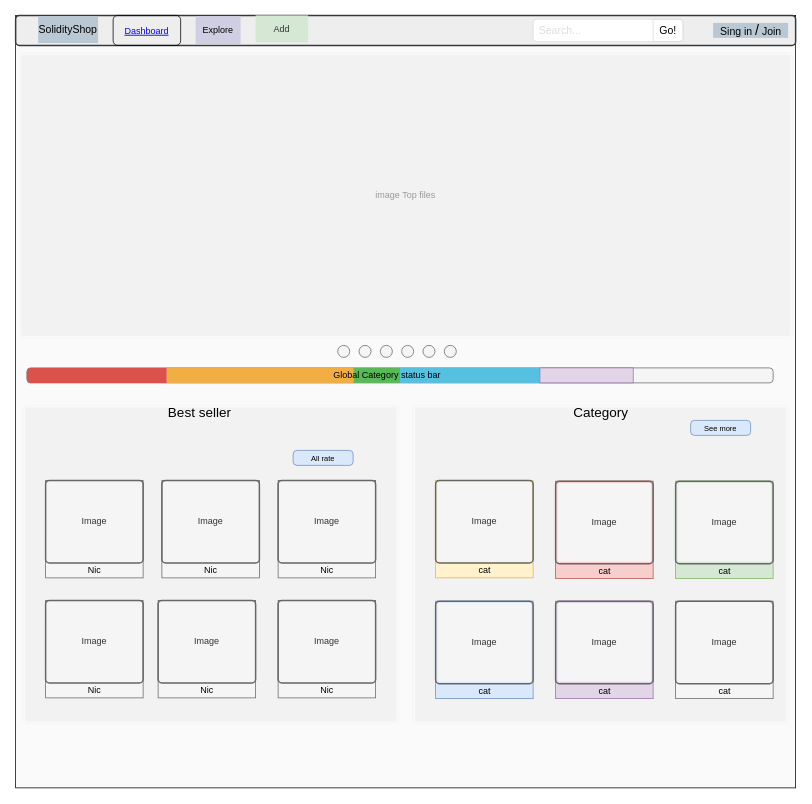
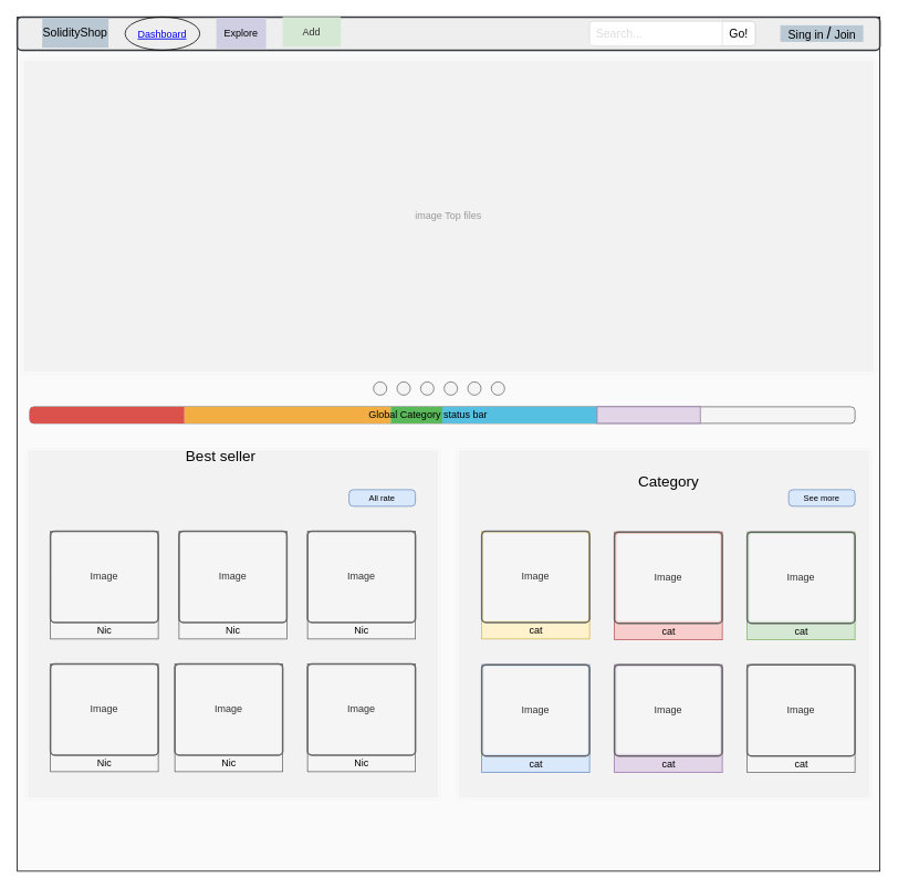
  <mxCell id="0" style=";html=1;" />
  <mxCell id="1" style=";html=1;" parent="0" />
  <mxCell id="2" value="" style="rounded=0;whiteSpace=wrap;html=1;fillColor=#FAFAFA;" vertex="1" parent="1"><mxGeometry x="20" y="20" width="1040" height="1030" as="geometry" /></mxCell>
  <mxCell id="3" value="" style="group" vertex="1" connectable="0" parent="1"><mxGeometry x="20" y="20" width="1040" height="1030" as="geometry" /></mxCell>
  <mxCell id="4" value="" style="html=1;shadow=0;dashed=0;shape=mxgraph.bootstrap.rrect;strokeColor=#36393d;rSize=5;fillColor=#eeeeee;strokeWidth=2;" vertex="1" parent="3"><mxGeometry width="1040" height="40" as="geometry" /></mxCell>
  <mxCell id="5" value="Add" style="rounded=0;whiteSpace=wrap;html=1;strokeColor=none;fillColor=#d5e8d4;fontColor=#333333;" vertex="1" parent="4"><mxGeometry x="320" width="70" height="36" as="geometry" /></mxCell>
  <mxCell id="6" value="SolidityShop" style="html=1;shadow=0;dashed=0;shape=mxgraph.bootstrap.rect;fontSize=14;whiteSpace=wrap;resizeHeight=1;fillColor=#bac8d3;strokeColor=none;" vertex="1" parent="4"><mxGeometry width="80" height="36" relative="1" as="geometry"><mxPoint x="30" y="1" as="offset" /></mxGeometry></mxCell>
  <mxCell id="7" value="Explore" style="html=1;shadow=0;dashed=0;shape=mxgraph.bootstrap.rect;strokeColor=none;fillColor=#d0cee2;whiteSpace=wrap;resizeHeight=1;perimeterSpacing=0;" vertex="1" parent="4"><mxGeometry width="60" height="37" relative="1" as="geometry"><mxPoint x="240" y="1" as="offset" /></mxGeometry></mxCell>
  <mxCell id="8" value="Search..." style="html=1;shadow=0;dashed=0;shape=mxgraph.bootstrap.rrect;rSize=5;strokeColor=#dddddd;align=left;spacingLeft=6;fontSize=14;fontColor=#dddddd;whiteSpace=wrap;" vertex="1" parent="4"><mxGeometry x="690" y="5" width="200" height="30" as="geometry" /></mxCell>
  <mxCell id="9" value="Go!" style="html=1;shadow=0;dashed=0;shape=mxgraph.bootstrap.rightButton;rSize=5;strokeColor=#dddddd;fillColor=none;fontSize=14;whiteSpace=wrap;resizeHeight=1;" vertex="1" parent="8"><mxGeometry x="1" width="40" height="30" relative="1" as="geometry"><mxPoint x="-40" as="offset" /></mxGeometry></mxCell>
- <mxCell id="10" value="&lt;font style=&quot;font-size: 14px&quot;&gt;Sing in&amp;nbsp;&lt;/font&gt;&lt;font style=&quot;font-size: 19px&quot;&gt;/&lt;/font&gt;&lt;font style=&quot;font-size: 14px&quot;&gt;&amp;nbsp;Join&lt;/font&gt;" style="text;html=1;align=center;verticalAlign=middle;resizable=0;points=[];;autosize=1;fillColor=#bac8d3;strokeColor=none;" vertex="1" parent="4"><mxGeometry x="930" y="10" width="100" height="20" as="geometry" /></mxCell>
- <mxCell id="11" value="Dashboard" style="fontColor=#0000EE;fontStyle=4;rounded=1;overflow=hidden;spacing=10;strokeColor=#000000;fillColor=none;" vertex="1" parent="4"><mxGeometry x="130" width="90" height="40" as="geometry" /></mxCell>
+ <mxCell id="10" value="&lt;font style=&quot;font-size: 14px&quot;&gt;Sing in&amp;nbsp;&lt;/font&gt;&lt;font style=&quot;font-size: 19px&quot;&gt;/&lt;/font&gt;&lt;font style=&quot;font-size: 14px&quot;&gt;&amp;nbsp;Join&lt;/font&gt;" style="text;html=1;align=center;verticalAlign=middle;resizable=0;points=[];;autosize=1;fillColor=#bac8d3;strokeColor=none;" vertex="1" parent="4"><mxGeometry x="920" y="10" width="100" height="20" as="geometry" /></mxCell>
+ <mxCell id="11" value="Dashboard" style="ellipse;fontColor=#0000EE;fontStyle=4;overflow=hidden;spacing=10;strokeColor=#000000;fillColor=none;" vertex="1" parent="4"><mxGeometry x="130" width="90" height="40" as="geometry" /></mxCell>
  <mxCell id="12" value="" style="group;strokeColor=none;" vertex="1" connectable="0" parent="3"><mxGeometry x="420" y="436" width="180" height="24" as="geometry" /></mxCell>
  <mxCell id="13" value="" style="ellipse;whiteSpace=wrap;html=1;aspect=fixed;fillColor=#f5f5f5;strokeColor=#666666;fontColor=#333333;" vertex="1" parent="12"><mxGeometry x="9.474" y="4" width="16" height="16" as="geometry" /></mxCell>
  <mxCell id="14" value="" style="rounded=0;whiteSpace=wrap;html=1;fillColor=none;strokeColor=none;" vertex="1" parent="12"><mxGeometry width="180" height="24" as="geometry" /></mxCell>
  <mxCell id="15" value="" style="ellipse;whiteSpace=wrap;html=1;aspect=fixed;fillColor=#f5f5f5;strokeColor=#666666;fontColor=#333333;" vertex="1" parent="12"><mxGeometry x="37.895" y="4" width="16" height="16" as="geometry" /></mxCell>
  <mxCell id="16" value="" style="ellipse;whiteSpace=wrap;html=1;aspect=fixed;fillColor=#f5f5f5;strokeColor=#666666;fontColor=#333333;" vertex="1" parent="12"><mxGeometry x="66.316" y="4" width="16" height="16" as="geometry" /></mxCell>
  <mxCell id="17" value="" style="ellipse;whiteSpace=wrap;html=1;aspect=fixed;fillColor=#f5f5f5;strokeColor=#666666;fontColor=#333333;" vertex="1" parent="12"><mxGeometry x="94.737" y="4" width="16" height="16" as="geometry" /></mxCell>
  <mxCell id="18" value="" style="ellipse;whiteSpace=wrap;html=1;aspect=fixed;fillColor=#f5f5f5;strokeColor=#666666;fontColor=#333333;" vertex="1" parent="12"><mxGeometry x="123.158" y="4" width="16" height="16" as="geometry" /></mxCell>
  <mxCell id="19" value="" style="ellipse;whiteSpace=wrap;html=1;aspect=fixed;fillColor=#f5f5f5;strokeColor=#666666;fontColor=#333333;" vertex="1" parent="12"><mxGeometry x="151.579" y="4" width="16" height="16" as="geometry" /></mxCell>
  <mxCell id="20" value="" style="group" vertex="1" connectable="0" parent="3"><mxGeometry width="1040" height="1030" as="geometry" /></mxCell>
  <mxCell id="21" value="image Top files" style="html=1;shadow=0;dashed=0;shape=mxgraph.bootstrap.image;align=center;rSize=5;strokeColor=#f6f6f6;fillColor=#F2F2F2;fontColor=#999999;strokeWidth=2;whiteSpace=wrap;" vertex="1" parent="20"><mxGeometry x="5" y="50" width="1030" height="380" as="geometry" /></mxCell>
  <mxCell id="22" value="" style="html=1;shadow=0;dashed=0;shape=mxgraph.bootstrap.image;align=center;rSize=5;strokeColor=#f6f6f6;fillColor=#F2F2F2;fontColor=#999999;strokeWidth=2;whiteSpace=wrap;" vertex="1" parent="1"><mxGeometry x="550" y="540" width="500" height="424" as="geometry" /></mxCell>
  <mxCell id="23" value="" style="html=1;shadow=0;dashed=0;shape=mxgraph.bootstrap.image;align=center;rSize=5;strokeColor=#f6f6f6;fillColor=#F2F2F2;fontColor=#999999;strokeWidth=2;whiteSpace=wrap;" vertex="1" parent="1"><mxGeometry x="30" y="540" width="500" height="424" as="geometry" /></mxCell>
- <mxCell id="24" value="&lt;font style=&quot;font-size: 18px&quot;&gt;Category&lt;/font&gt;" style="text;html=1;align=center;verticalAlign=middle;resizable=0;points=[];;autosize=1;" vertex="1" parent="1"><mxGeometry x="755" y="540" width="90" height="20" as="geometry" /></mxCell>
+ <mxCell id="24" value="&lt;font style=&quot;font-size: 18px&quot;&gt;Category&lt;/font&gt;" style="text;html=1;align=center;verticalAlign=middle;resizable=0;points=[];;autosize=1;" vertex="1" parent="1"><mxGeometry x="760" y="570" width="90" height="20" as="geometry" /></mxCell>
  <mxCell id="25" value="" style="group;fillColor=#f5f5f5;strokeColor=#666666;fontColor=#333333;" vertex="1" connectable="0" parent="1"><mxGeometry x="60" y="640" width="130" height="130" as="geometry" /></mxCell>
  <mxCell id="26" value="Image" style="html=1;shadow=0;dashed=0;shape=mxgraph.bootstrap.image;align=center;rSize=5;strokeColor=#666666;fillColor=#f5f5f5;fontColor=#333333;strokeWidth=2;whiteSpace=wrap;" vertex="1" parent="25"><mxGeometry width="130" height="110" as="geometry" /></mxCell>
  <mxCell id="27" value="Nic" style="text;html=1;align=center;verticalAlign=middle;resizable=0;points=[];;autosize=1;" vertex="1" parent="25"><mxGeometry x="50" y="110" width="30" height="20" as="geometry" /></mxCell>
  <mxCell id="28" value="" style="group;fillColor=#f8cecc;strokeColor=#b85450;" vertex="1" connectable="0" parent="1"><mxGeometry x="740" y="641" width="130" height="130" as="geometry" /></mxCell>
  <mxCell id="29" value="Image" style="html=1;shadow=0;dashed=0;shape=mxgraph.bootstrap.image;align=center;rSize=5;strokeColor=#666666;fillColor=#f5f5f5;fontColor=#333333;strokeWidth=2;whiteSpace=wrap;" vertex="1" parent="28"><mxGeometry width="130" height="110" as="geometry" /></mxCell>
  <mxCell id="30" value="cat" style="text;html=1;align=center;verticalAlign=middle;resizable=0;points=[];;autosize=1;" vertex="1" parent="28"><mxGeometry x="50" y="110" width="30" height="20" as="geometry" /></mxCell>
  <mxCell id="31" value="" style="group;fillColor=#dae8fc;strokeColor=#6c8ebf;" vertex="1" connectable="0" parent="1"><mxGeometry x="580" y="801" width="130" height="130" as="geometry" /></mxCell>
  <mxCell id="32" value="Image" style="html=1;shadow=0;dashed=0;shape=mxgraph.bootstrap.image;align=center;rSize=5;strokeColor=#666666;fillColor=#f5f5f5;fontColor=#333333;strokeWidth=2;whiteSpace=wrap;" vertex="1" parent="31"><mxGeometry width="130" height="110" as="geometry" /></mxCell>
  <mxCell id="33" value="cat" style="text;html=1;align=center;verticalAlign=middle;resizable=0;points=[];;autosize=1;" vertex="1" parent="31"><mxGeometry x="50" y="110" width="30" height="20" as="geometry" /></mxCell>
  <mxCell id="34" value="" style="group;fillColor=#d5e8d4;strokeColor=#82b366;" vertex="1" connectable="0" parent="1"><mxGeometry x="900" y="641" width="130" height="130" as="geometry" /></mxCell>
  <mxCell id="35" value="Image" style="html=1;shadow=0;dashed=0;shape=mxgraph.bootstrap.image;align=center;rSize=5;strokeColor=#666666;fillColor=#f5f5f5;fontColor=#333333;strokeWidth=2;whiteSpace=wrap;" vertex="1" parent="34"><mxGeometry width="130" height="110" as="geometry" /></mxCell>
  <mxCell id="36" value="cat" style="text;html=1;align=center;verticalAlign=middle;resizable=0;points=[];;autosize=1;" vertex="1" parent="34"><mxGeometry x="50" y="110" width="30" height="20" as="geometry" /></mxCell>
  <mxCell id="37" value="" style="group;fillColor=#e1d5e7;strokeColor=#9673a6;" vertex="1" connectable="0" parent="1"><mxGeometry x="740" y="801" width="130" height="130" as="geometry" /></mxCell>
  <mxCell id="38" value="Image" style="html=1;shadow=0;dashed=0;shape=mxgraph.bootstrap.image;align=center;rSize=5;strokeColor=#666666;fillColor=#f5f5f5;fontColor=#333333;strokeWidth=2;whiteSpace=wrap;" vertex="1" parent="37"><mxGeometry width="130" height="110" as="geometry" /></mxCell>
  <mxCell id="39" value="cat" style="text;html=1;align=center;verticalAlign=middle;resizable=0;points=[];;autosize=1;" vertex="1" parent="37"><mxGeometry x="50" y="110" width="30" height="20" as="geometry" /></mxCell>
  <mxCell id="40" value="" style="group;fillColor=#f5f5f5;strokeColor=#666666;fontColor=#333333;" vertex="1" connectable="0" parent="1"><mxGeometry x="900" y="801" width="130" height="130" as="geometry" /></mxCell>
  <mxCell id="41" value="Image" style="html=1;shadow=0;dashed=0;shape=mxgraph.bootstrap.image;align=center;rSize=5;strokeColor=#666666;fillColor=#f5f5f5;fontColor=#333333;strokeWidth=2;whiteSpace=wrap;" vertex="1" parent="40"><mxGeometry width="130" height="110" as="geometry" /></mxCell>
  <mxCell id="42" value="cat" style="text;html=1;align=center;verticalAlign=middle;resizable=0;points=[];;autosize=1;" vertex="1" parent="40"><mxGeometry x="50" y="110" width="30" height="20" as="geometry" /></mxCell>
- <mxCell id="43" value="See more" style="html=1;shadow=0;dashed=0;shape=mxgraph.bootstrap.rrect;rSize=5;fillColor=#dae8fc;align=center;strokeColor=#6c8ebf;fontSize=10;whiteSpace=wrap;" vertex="1" parent="1"><mxGeometry x="920" y="560" width="80" height="20" as="geometry" /></mxCell>
+ <mxCell id="43" value="See more" style="html=1;shadow=0;dashed=0;shape=mxgraph.bootstrap.rrect;rSize=5;fillColor=#dae8fc;align=center;strokeColor=#6c8ebf;fontSize=10;whiteSpace=wrap;" vertex="1" parent="1"><mxGeometry x="950" y="590" width="80" height="20" as="geometry" /></mxCell>
  <mxCell id="44" value="&lt;span style=&quot;font-size: 18px&quot;&gt;Best seller&lt;/span&gt;" style="text;html=1;align=center;verticalAlign=middle;resizable=0;points=[];;autosize=1;" vertex="1" parent="1"><mxGeometry x="215" y="540" width="100" height="20" as="geometry" /></mxCell>
  <mxCell id="45" value="" style="group;fillColor=#f5f5f5;strokeColor=#666666;fontColor=#333333;" vertex="1" connectable="0" parent="1"><mxGeometry x="215" y="640" width="130" height="130" as="geometry" /></mxCell>
  <mxCell id="46" value="Image" style="html=1;shadow=0;dashed=0;shape=mxgraph.bootstrap.image;align=center;rSize=5;strokeColor=#666666;fillColor=#f5f5f5;fontColor=#333333;strokeWidth=2;whiteSpace=wrap;" vertex="1" parent="45"><mxGeometry width="130" height="110" as="geometry" /></mxCell>
  <mxCell id="47" value="Nic" style="text;html=1;align=center;verticalAlign=middle;resizable=0;points=[];;autosize=1;" vertex="1" parent="45"><mxGeometry x="50" y="110" width="30" height="20" as="geometry" /></mxCell>
  <mxCell id="48" value="" style="group;fillColor=#f5f5f5;strokeColor=#666666;fontColor=#333333;" vertex="1" connectable="0" parent="1"><mxGeometry x="370" y="640" width="130" height="130" as="geometry" /></mxCell>
  <mxCell id="49" value="Image" style="html=1;shadow=0;dashed=0;shape=mxgraph.bootstrap.image;align=center;rSize=5;strokeColor=#666666;fillColor=#f5f5f5;fontColor=#333333;strokeWidth=2;whiteSpace=wrap;" vertex="1" parent="48"><mxGeometry width="130" height="110" as="geometry" /></mxCell>
  <mxCell id="50" value="Nic" style="text;html=1;align=center;verticalAlign=middle;resizable=0;points=[];;autosize=1;" vertex="1" parent="48"><mxGeometry x="50" y="110" width="30" height="20" as="geometry" /></mxCell>
  <mxCell id="51" value="" style="group;fillColor=#f5f5f5;strokeColor=#666666;fontColor=#333333;" vertex="1" connectable="0" parent="1"><mxGeometry x="60" y="800" width="130" height="130" as="geometry" /></mxCell>
  <mxCell id="52" value="Image" style="html=1;shadow=0;dashed=0;shape=mxgraph.bootstrap.image;align=center;rSize=5;strokeColor=#666666;fillColor=#f5f5f5;fontColor=#333333;strokeWidth=2;whiteSpace=wrap;" vertex="1" parent="51"><mxGeometry width="130" height="110" as="geometry" /></mxCell>
  <mxCell id="53" value="Nic" style="text;html=1;align=center;verticalAlign=middle;resizable=0;points=[];;autosize=1;" vertex="1" parent="51"><mxGeometry x="50" y="110" width="30" height="20" as="geometry" /></mxCell>
  <mxCell id="54" value="" style="group;fillColor=#f5f5f5;strokeColor=#666666;fontColor=#333333;" vertex="1" connectable="0" parent="1"><mxGeometry x="370" y="800" width="130" height="130" as="geometry" /></mxCell>
  <mxCell id="55" value="Image" style="html=1;shadow=0;dashed=0;shape=mxgraph.bootstrap.image;align=center;rSize=5;strokeColor=#666666;fillColor=#f5f5f5;fontColor=#333333;strokeWidth=2;whiteSpace=wrap;" vertex="1" parent="54"><mxGeometry width="130" height="110" as="geometry" /></mxCell>
  <mxCell id="56" value="Nic" style="text;html=1;align=center;verticalAlign=middle;resizable=0;points=[];;autosize=1;" vertex="1" parent="54"><mxGeometry x="50" y="110" width="30" height="20" as="geometry" /></mxCell>
  <mxCell id="57" value="" style="group;fillColor=#f5f5f5;strokeColor=#666666;fontColor=#333333;" vertex="1" connectable="0" parent="1"><mxGeometry x="210" y="800" width="130" height="130" as="geometry" /></mxCell>
  <mxCell id="58" value="Image" style="html=1;shadow=0;dashed=0;shape=mxgraph.bootstrap.image;align=center;rSize=5;strokeColor=#666666;fillColor=#f5f5f5;fontColor=#333333;strokeWidth=2;whiteSpace=wrap;" vertex="1" parent="57"><mxGeometry width="130" height="110" as="geometry" /></mxCell>
  <mxCell id="59" value="Nic" style="text;html=1;align=center;verticalAlign=middle;resizable=0;points=[];;autosize=1;" vertex="1" parent="57"><mxGeometry x="50" y="110" width="30" height="20" as="geometry" /></mxCell>
  <mxCell id="60" value="" style="group;fillColor=#fff2cc;strokeColor=#d6b656;" vertex="1" connectable="0" parent="1"><mxGeometry x="580" y="640" width="130" height="130" as="geometry" /></mxCell>
  <mxCell id="61" value="Image" style="html=1;shadow=0;dashed=0;shape=mxgraph.bootstrap.image;align=center;rSize=5;strokeColor=#666666;fillColor=#f5f5f5;fontColor=#333333;strokeWidth=2;whiteSpace=wrap;" vertex="1" parent="60"><mxGeometry width="130" height="110" as="geometry" /></mxCell>
  <mxCell id="62" value="cat" style="text;html=1;align=center;verticalAlign=middle;resizable=0;points=[];;autosize=1;" vertex="1" parent="60"><mxGeometry x="50" y="110" width="30" height="20" as="geometry" /></mxCell>
- <mxCell id="63" value="All rate" style="html=1;shadow=0;dashed=0;shape=mxgraph.bootstrap.rrect;rSize=5;fillColor=#dae8fc;align=center;strokeColor=#6c8ebf;fontSize=10;whiteSpace=wrap;" vertex="1" parent="1"><mxGeometry x="390" y="600" width="80" height="20" as="geometry" /></mxCell>
+ <mxCell id="63" value="All rate" style="html=1;shadow=0;dashed=0;shape=mxgraph.bootstrap.rrect;rSize=5;fillColor=#dae8fc;align=center;strokeColor=#6c8ebf;fontSize=10;whiteSpace=wrap;" vertex="1" parent="1"><mxGeometry x="420" y="590" width="80" height="20" as="geometry" /></mxCell>
  <mxCell id="64" value="" style="html=1;shadow=0;dashed=0;shape=mxgraph.bootstrap.rrect;rSize=5;strokeColor=#666666;fillColor=#f5f5f5;whiteSpace=wrap;fontColor=#333333;" vertex="1" parent="1"><mxGeometry x="35" y="490" width="995" height="20" as="geometry" /></mxCell>
  <mxCell id="65" value="" style="html=1;shadow=0;dashed=0;shape=mxgraph.bootstrap.leftButton;rSize=5;strokeColor=none;fillColor=#DB524C;whiteSpace=wrap;" vertex="1" parent="64"><mxGeometry width="186.563" height="20" as="geometry" /></mxCell>
  <mxCell id="66" value="" style="rect;strokeColor=none;fillColor=#F2AE43;html=1;whiteSpace=wrap;" vertex="1" parent="64"><mxGeometry x="186.563" width="248.75" height="20" as="geometry" /></mxCell>
  <mxCell id="67" value="" style="rect;strokeColor=none;fillColor=#59B958;html=1;whiteSpace=wrap;" vertex="1" parent="64"><mxGeometry x="435.313" width="62.188" height="20" as="geometry" /></mxCell>
  <mxCell id="68" value="" style="rect;strokeColor=none;fillColor=#55C0E0;html=1;whiteSpace=wrap;" vertex="1" parent="64"><mxGeometry x="497.5" width="186.563" height="20" as="geometry" /></mxCell>
  <mxCell id="69" value="" style="rect;strokeColor=#9673a6;fillColor=#e1d5e7;html=1;whiteSpace=wrap;" vertex="1" parent="64"><mxGeometry x="684.065" width="124.37" height="20" as="geometry" /></mxCell>
  <mxCell id="70" value="Global Category status bar" style="text;html=1;align=center;verticalAlign=middle;resizable=0;points=[];;autosize=1;" vertex="1" parent="1"><mxGeometry x="435" y="490" width="160" height="20" as="geometry" /></mxCell>
